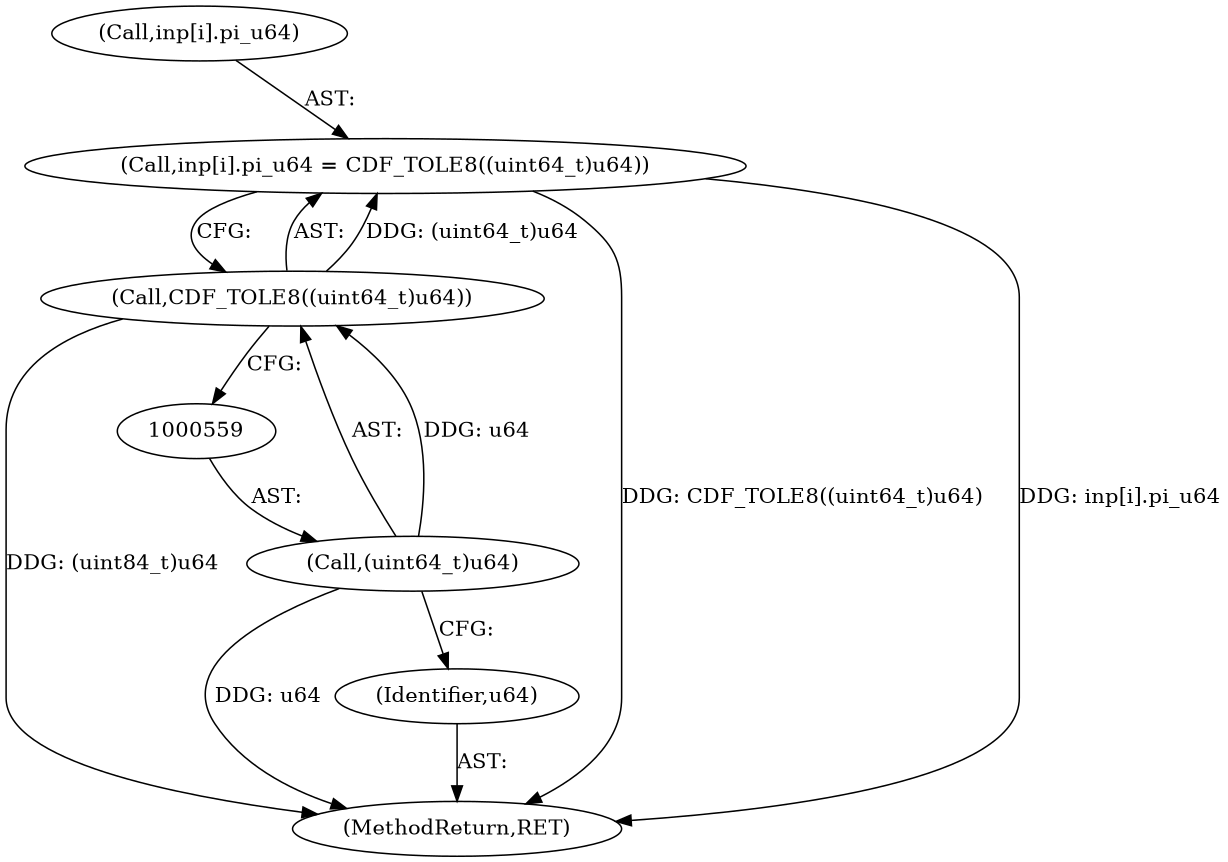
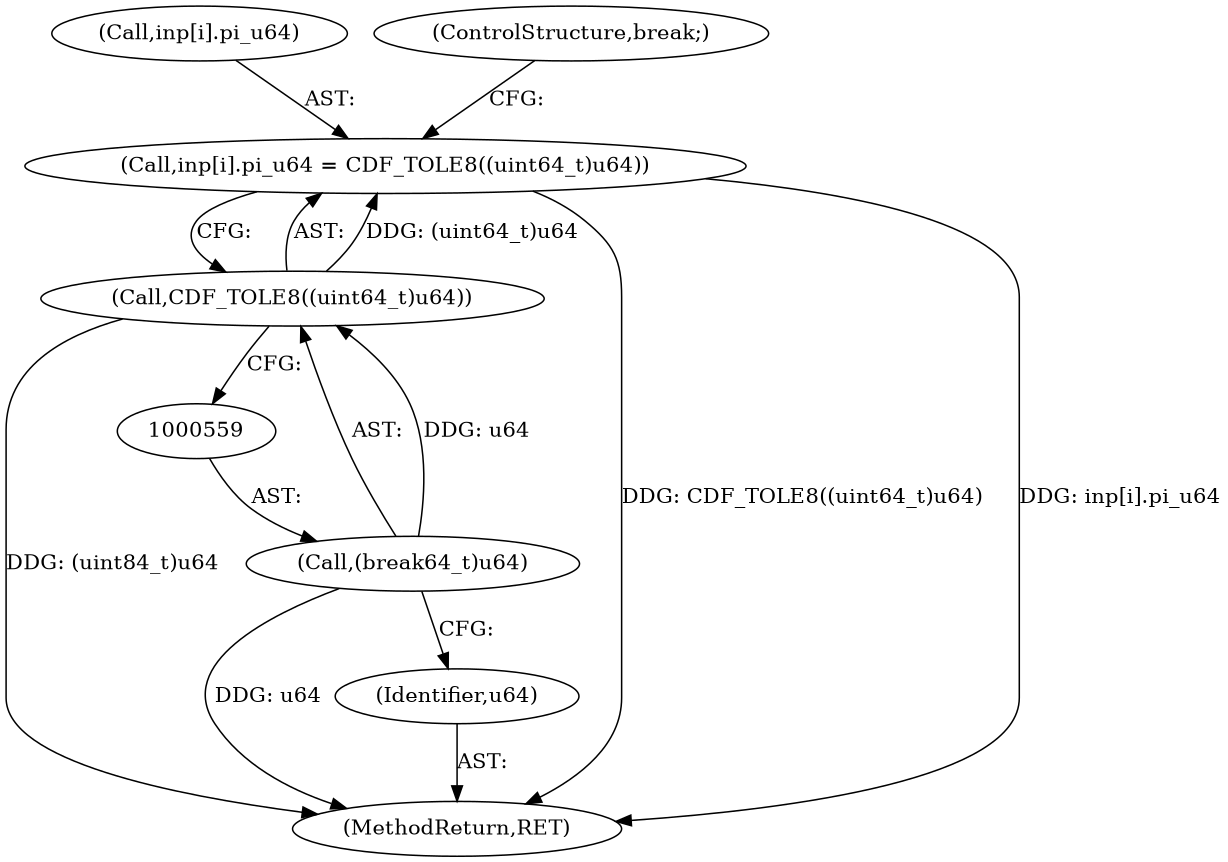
  digraph {
    n1 [label="(Call,inp[i].pi_u64 = CDF_TOLE8((uint64_t)u64))"]
    n2 [label="(Call,CDF_TOLE8((uint64_t)u64))"]
    n3 [label="(MethodReturn,RET)"]
    1000559
-   n5 [label="(Call,(uint64_t)u64)"]
+   n5 [label="(Call,(break64_t)u64)"]
    n6 [label="(Identifier,u64)"]
    n7 [label="(Call,inp[i].pi_u64)"]
+   n8 [label="(ControlStructure,break;)"]
    n1 -> n2 [label="CFG: "]
    n1 -> n3 [label="DDG: CDF_TOLE8((uint64_t)u64)"]
    n1 -> n3 [label="DDG: inp[i].pi_u64"]
    n2 -> n1 [label="AST: "]
    n2 -> n1 [label="DDG: (uint64_t)u64"]
    n2 -> n3 [label="DDG: (uint84_t)u64"]
    n2 -> 1000559 [label="CFG: "]
    1000559 -> n5 [label="AST: "]
    n5 -> n2 [label="AST: "]
    n5 -> n2 [label="DDG: u64"]
    n5 -> n3 [label="DDG: u64"]
    n5 -> n6 [label="CFG: "]
    n6 -> n3 [label="AST: "]
    n7 -> n1 [label="AST: "]
+   n8 -> n1 [label="CFG: "]
  }
